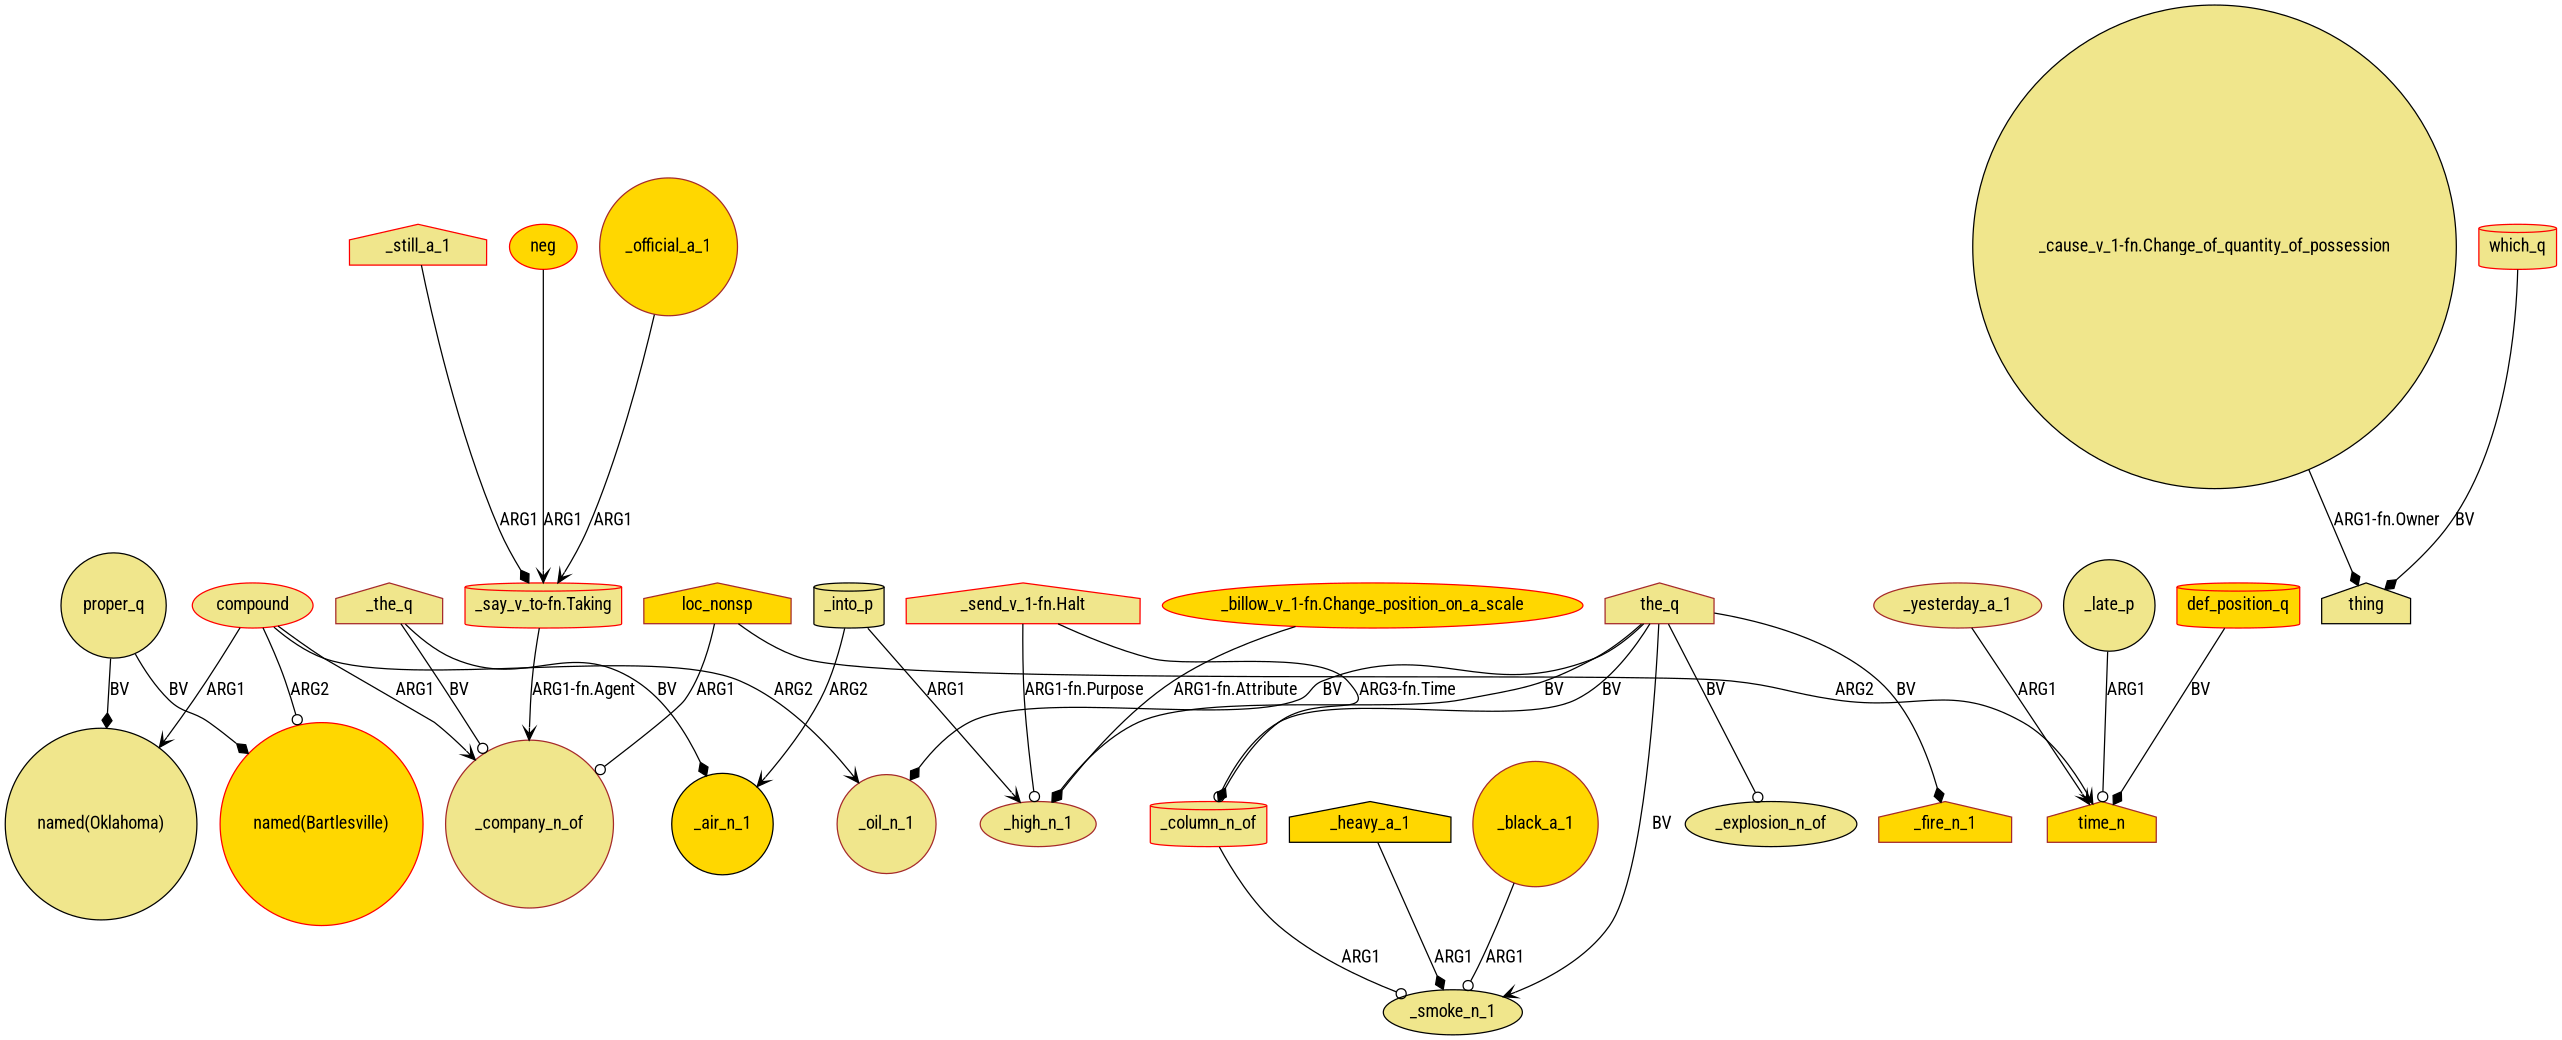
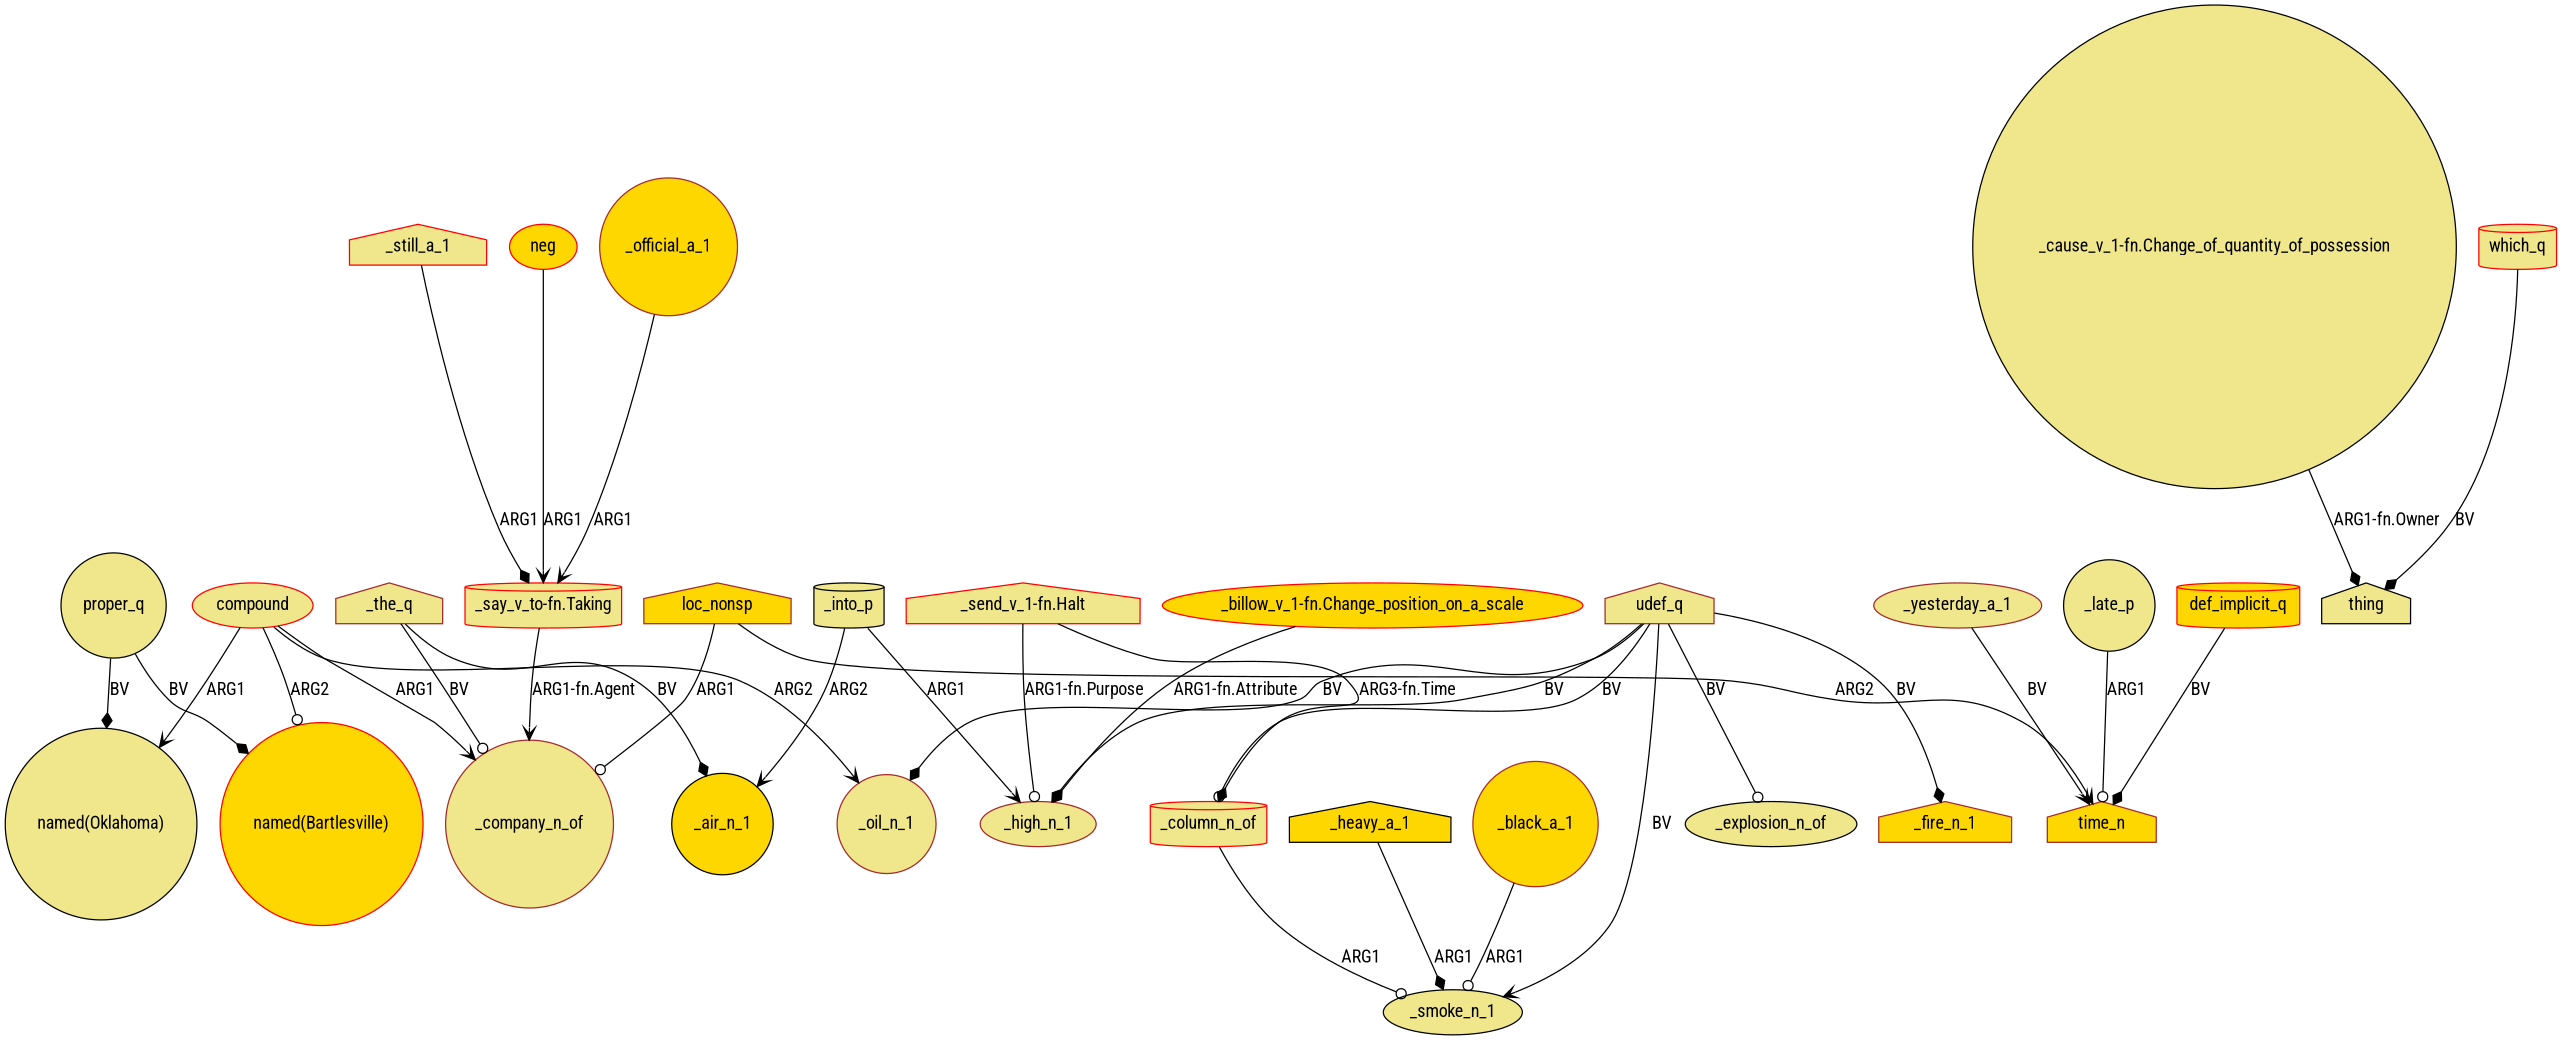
  digraph {
    fontname="Roboto Condensed"
    node [color=brown fillcolor=khaki fontname="Roboto Condensed" shape=circle style=filled]
    edge [arrowhead=diamond fontname="Roboto Condensed"]
    proper_q [color=black]
    "named(Bartlesville)" [color=red fillcolor=gold]
    "named(Oklahoma)" [color=black]
    "_send_v_1-fn.Halt" [color=red shape=house]
    _column_n_of [color=red shape=cylinder]
    _high_n_1 [shape=ellipse]
    _smoke_n_1 [color=black shape=ellipse]
    "_cause_v_1-fn.Change_of_quantity_of_possession" [color=black]
    thing [color=black shape=house]
    _the_q [shape=house]
    _company_n_of
    _air_n_1 [color=black fillcolor=gold]
    _still_a_1 [color=red shape=house]
    "_say_v_to-fn.Taking" [color=red shape=cylinder]
-   udef_q [shape=house label=the_q]
+   udef_q [shape=house]
    _oil_n_1
    _explosion_n_of [color=black shape=ellipse]
    _fire_n_1 [fillcolor=gold shape=house]
    which_q [color=red shape=cylinder]
    _yesterday_a_1 [shape=ellipse]
    time_n [fillcolor=gold shape=house]
    compound [color=red shape=ellipse]
    _heavy_a_1 [color=black fillcolor=gold shape=house]
    neg [color=red fillcolor=gold shape=ellipse]
    _into_p [color=black shape=cylinder]
    _official_a_1 [fillcolor=gold]
    _late_p [color=black]
    "_billow_v_1-fn.Change_position_on_a_scale" [color=red fillcolor=gold shape=ellipse]
    loc_nonsp [fillcolor=gold shape=house]
    _black_a_1 [fillcolor=gold]
-   def_implicit_q [color=red fillcolor=gold shape=cylinder label=def_position_q]
+   def_implicit_q [color=red fillcolor=gold shape=cylinder]
    proper_q -> "named(Bartlesville)" [label=BV]
    proper_q -> "named(Oklahoma)" [label=BV]
    "_send_v_1-fn.Halt" -> _column_n_of [label="ARG3-fn.Time"]
    "_send_v_1-fn.Halt" -> _high_n_1 [arrowhead=odot label="ARG1-fn.Purpose"]
    _column_n_of -> _smoke_n_1 [arrowhead=odot label=ARG1]
    "_cause_v_1-fn.Change_of_quantity_of_possession" -> thing [label="ARG1-fn.Owner"]
    _the_q -> _company_n_of [arrowhead=odot label=BV]
    _the_q -> _air_n_1 [label=BV]
    _still_a_1 -> "_say_v_to-fn.Taking" [label=ARG1]
    "_say_v_to-fn.Taking" -> _company_n_of [arrowhead=vee label="ARG1-fn.Agent"]
    udef_q -> _column_n_of [arrowhead=odot label=BV]
    udef_q -> _high_n_1 [label=BV]
    udef_q -> _smoke_n_1 [arrowhead=vee label=BV]
    udef_q -> _oil_n_1 [label=BV]
    udef_q -> _explosion_n_of [arrowhead=odot label=BV]
    udef_q -> _fire_n_1 [label=BV]
    which_q -> thing [label=BV]
-   _yesterday_a_1 -> time_n [arrowhead=vee label=ARG1]
+   _yesterday_a_1 -> time_n [arrowhead=vee label=BV]
    compound -> "named(Bartlesville)" [arrowhead=odot label=ARG2]
    compound -> "named(Oklahoma)" [arrowhead=vee label=ARG1]
    compound -> _company_n_of [arrowhead=vee label=ARG1]
    compound -> _oil_n_1 [arrowhead=vee label=ARG2]
    _heavy_a_1 -> _smoke_n_1 [label=ARG1]
    neg -> "_say_v_to-fn.Taking" [arrowhead=vee label=ARG1]
    _into_p -> _high_n_1 [arrowhead=vee label=ARG1]
    _into_p -> _air_n_1 [arrowhead=vee label=ARG2]
    _official_a_1 -> "_say_v_to-fn.Taking" [arrowhead=vee label=ARG1]
    _late_p -> time_n [arrowhead=odot label=ARG1]
    "_billow_v_1-fn.Change_position_on_a_scale" -> _high_n_1 [label="ARG1-fn.Attribute"]
    loc_nonsp -> _company_n_of [arrowhead=odot label=ARG1]
    loc_nonsp -> time_n [arrowhead=vee label=ARG2]
    _black_a_1 -> _smoke_n_1 [arrowhead=odot label=ARG1]
    def_implicit_q -> time_n [label=BV]
  }
